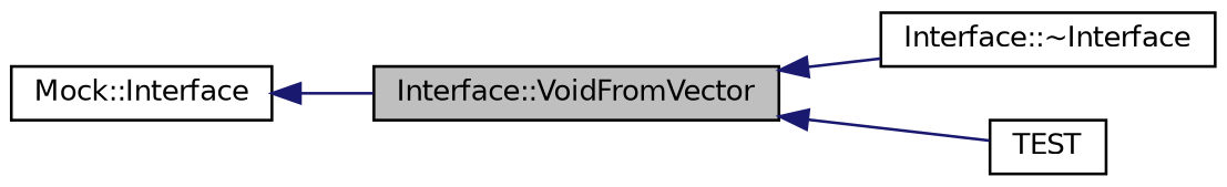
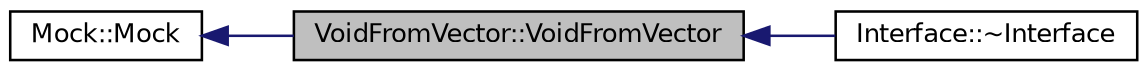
  digraph {
    rankdir=LR
    node [color=black fillcolor=white fontname=Helvetica fontsize=10 shape=record style=filled]
    edge [color=midnightblue dir=back fontname=Helvetica fontsize=10 labelfontname=Helvetica labelfontsize=10 style=solid]
-   n1 [fillcolor=grey75 fontcolor=black height=0.2 label="Interface::VoidFromVector" width=0.4]
+   n1 [fillcolor=grey75 fontcolor=black height=0.2 label="VoidFromVector::VoidFromVector" width=0.4]
    n2 [height=0.2 label="Interface::~Interface" width=0.4]
-   n3 [height=0.2 label=TEST width=0.4]
-   n4 [height=0.2 label="Mock::Interface" width=0.4]
+   n4 [height=0.2 label="Mock::Mock" width=0.4]
    n1 -> n2
-   n1 -> n3
    n4 -> n1
  }
